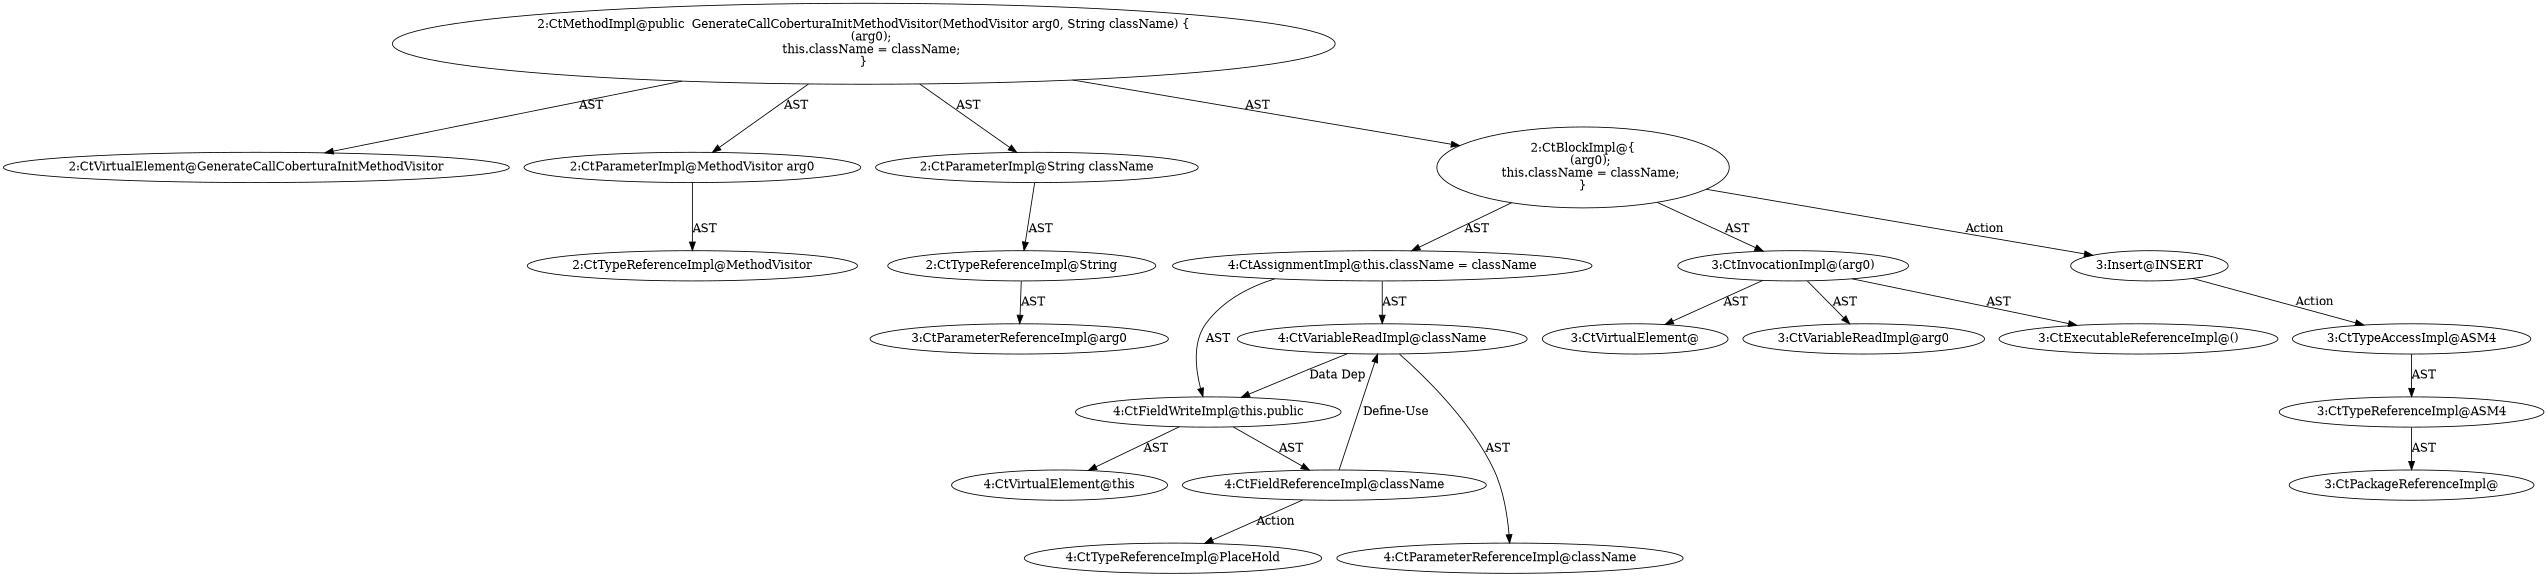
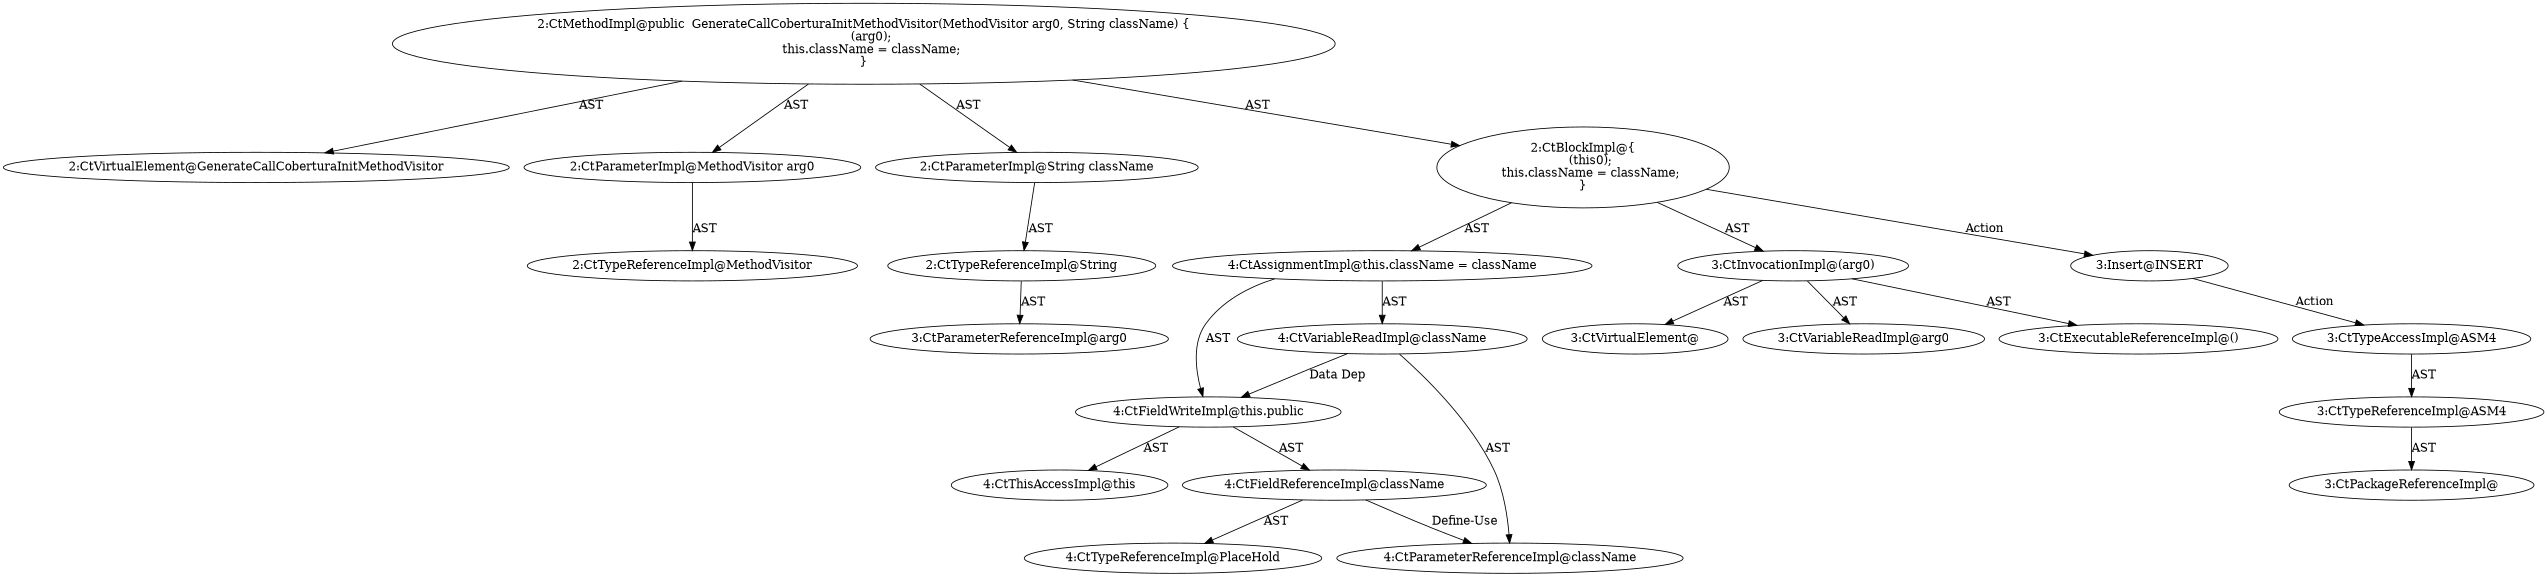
  digraph {
    node [shape=ellipse]
    n1 [label="2:CtVirtualElement@GenerateCallCoberturaInitMethodVisitor"]
    n2 [label="2:CtParameterImpl@MethodVisitor arg0"]
    n3 [label="2:CtTypeReferenceImpl@MethodVisitor"]
    n4 [label="2:CtParameterImpl@String className"]
    n5 [label="2:CtTypeReferenceImpl@String"]
    n6 [label="3:CtParameterReferenceImpl@arg0"]
    n7 [label="3:CtExecutableReferenceImpl@()"]
    n8 [label="3:CtVirtualElement@"]
    n9 [label="3:CtVariableReadImpl@arg0"]
    n10 [label="3:CtInvocationImpl@(arg0)"]
    n11 [label="3:Insert@INSERT"]
    n12 [label="3:CtTypeAccessImpl@ASM4"]
    n13 [label="4:CtFieldReferenceImpl@className"]
    n14 [label="4:CtTypeReferenceImpl@PlaceHold"]
    n15 [label="4:CtVariableReadImpl@className"]
    n16 [label="4:CtFieldWriteImpl@this.public"]
    n17 [label="4:CtParameterReferenceImpl@className"]
-   n18 [label="4:CtVirtualElement@this"]
+   n18 [label="4:CtThisAccessImpl@this"]
    n19 [label="4:CtAssignmentImpl@this.className = className"]
-   n20 [label="2:CtBlockImpl@\{\n    (arg0);\n    this.className = className;\n\}"]
+   n20 [label="2:CtBlockImpl@\{\n    (this0);\n    this.className = className;\n\}"]
    n21 [label="2:CtMethodImpl@public  GenerateCallCoberturaInitMethodVisitor(MethodVisitor arg0, String className) \{\n    (arg0);\n    this.className = className;\n\}"]
    n22 [label="3:CtTypeReferenceImpl@ASM4"]
    n23 [label="3:CtPackageReferenceImpl@"]
    n2 -> n3 [label=AST]
    n4 -> n5 [label=AST]
    n5 -> n6 [label=AST]
    n10 -> n7 [label=AST]
    n10 -> n8 [label=AST]
    n10 -> n9 [label=AST]
    n11 -> n12 [label=Action]
    n12 -> n22 [label=AST]
-   n13 -> n14 [label=Action]
-   n13 -> n15 [label="Define-Use"]
+   n13 -> n14 [label=AST]
+   n13 -> n17 [label="Define-Use"]
    n15 -> n16 [label="Data Dep"]
    n15 -> n17 [label=AST]
    n16 -> n13 [label=AST]
    n16 -> n18 [label=AST]
    n19 -> n15 [label=AST]
    n19 -> n16 [label=AST]
    n20 -> n10 [label=AST]
    n20 -> n11 [label=Action]
    n20 -> n19 [label=AST]
    n21 -> n1 [label=AST]
    n21 -> n2 [label=AST]
    n21 -> n4 [label=AST]
    n21 -> n20 [label=AST]
    n22 -> n23 [label=AST]
  }
